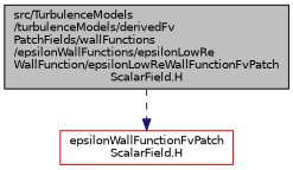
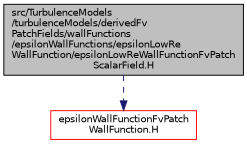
  digraph {
    node [fontname=Helvetica fontsize=10 shape=record]
    n1 [color=black fillcolor=grey75 fontcolor=black height=0.2 label="src/TurbulenceModels\l/turbulenceModels/derivedFv\lPatchFields/wallFunctions\l/epsilonWallFunctions/epsilonLowRe\lWallFunction/epsilonLowReWallFunctionFvPatch\lScalarField.H" style=filled width=0.4]
-   n2 [color=red height=0.2 label="epsilonWallFunctionFvPatch\lScalarField.H" width=0.4]
+   n2 [color=red height=0.2 label="epsilonWallFunctionFvPatch\lWallFunction.H" width=0.4]
    n1 -> n2 [color=midnightblue fontname=Helvetica fontsize=10 labelfontname=Helvetica labelfontsize=10 style=dashed]
  }
